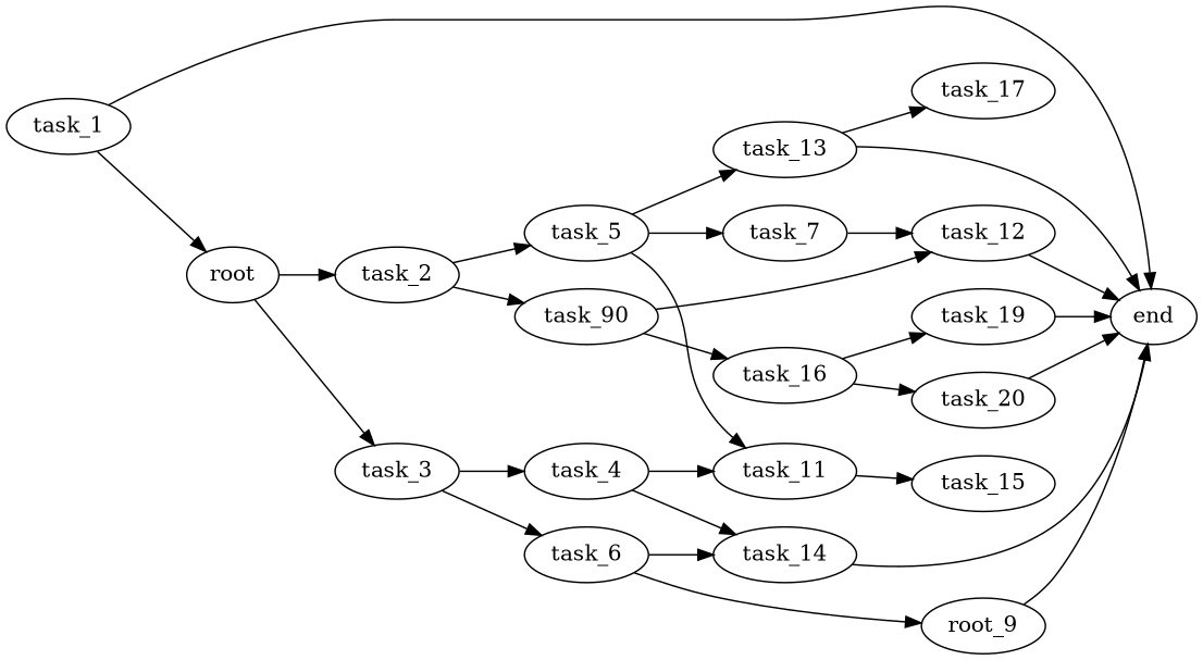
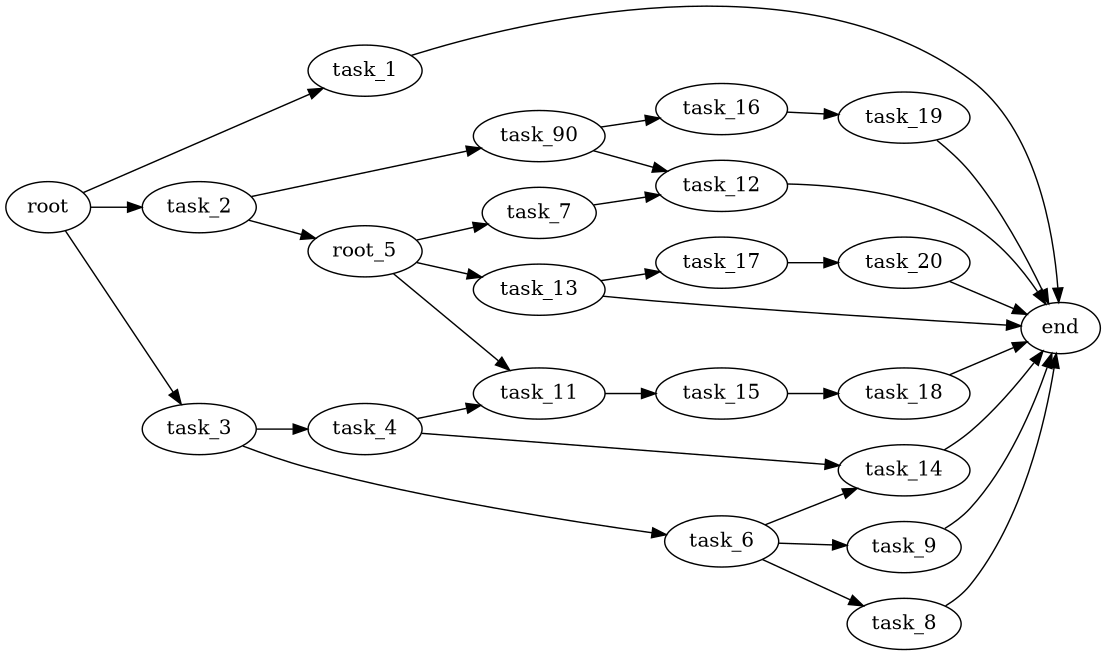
  digraph {
    rankdir=LR
    root
    task_1
    task_2
    task_3
    end
-   task_5
+   task_5 [label=root_5]
    n7 [label=task_90]
    task_4
    task_6
    task_11
    task_7
    task_13
    task_12
    task_16
    task_14
-   task_9 [label=root_9]
+   task_8
+   task_9
    task_15
    task_17
    task_20
    task_19
-   task_1 -> root
+   task_18
+   root -> task_1
    root -> task_2
    root -> task_3
    task_1 -> end
    task_2 -> task_5
    task_2 -> n7
    task_3 -> task_4
    task_3 -> task_6
    task_5 -> task_11
    task_5 -> task_7
    task_5 -> task_13
    n7 -> task_12
    n7 -> task_16
    task_4 -> task_11
    task_4 -> task_14
    task_6 -> task_14
+   task_6 -> task_8
    task_6 -> task_9
    task_11 -> task_15
    task_7 -> task_12
    task_13 -> end
    task_13 -> task_17
    task_12 -> end
    task_16 -> task_19
    task_14 -> end
+   task_8 -> end
    task_9 -> end
-   task_16 -> task_20
+   task_15 -> task_18
+   task_17 -> task_20
    task_20 -> end
    task_19 -> end
+   task_18 -> end
  }
